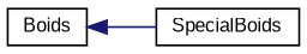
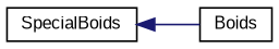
  digraph {
    rankdir=LR
    fontname="Liberation Sans"
    node [color=black fillcolor=white fontname="Liberation Sans" fontsize=10 shape=record style=filled]
    n1 [height=0.2 label=Boids width=0.4]
    n2 [height=0.2 label=SpecialBoids width=0.4]
-   n1 -> n2 [color=midnightblue dir=back fontname="Liberation Sans" fontsize=10 labelfontname=Helvetica labelfontsize=10 style=solid]
+   n2 -> n1 [color=midnightblue dir=back fontname="Liberation Sans" fontsize=10 labelfontname=Helvetica labelfontsize=10 style=solid]
  }
